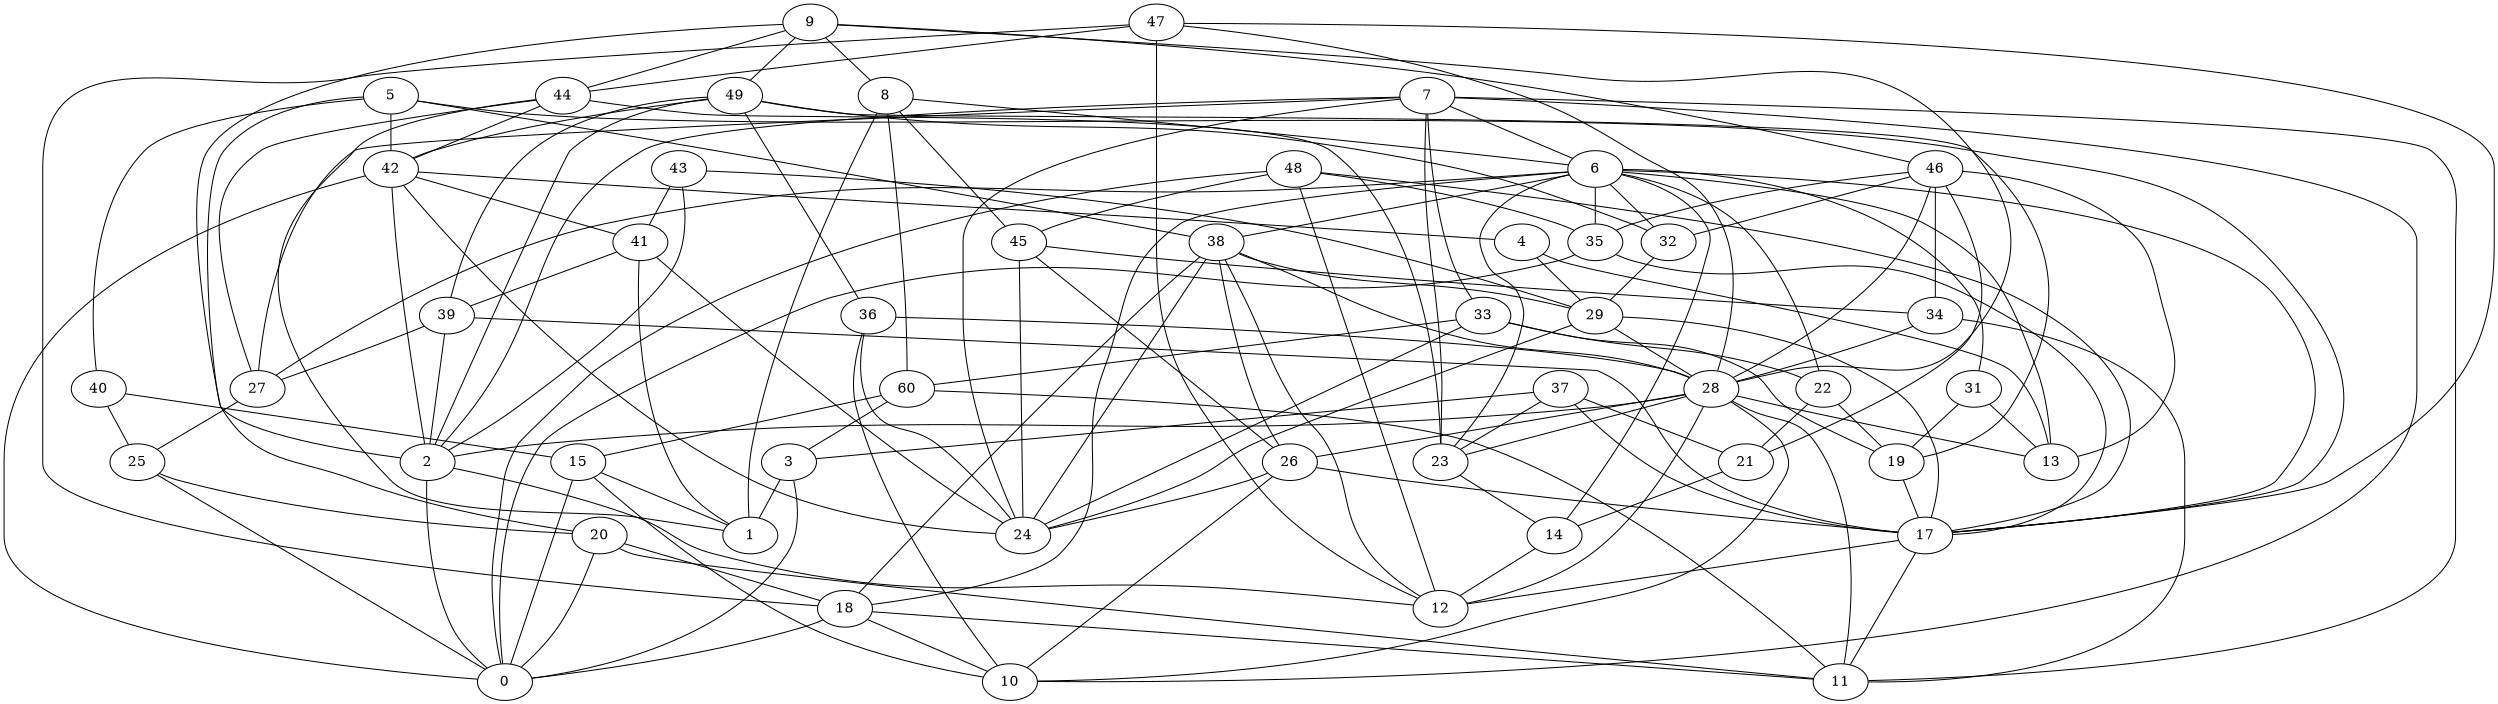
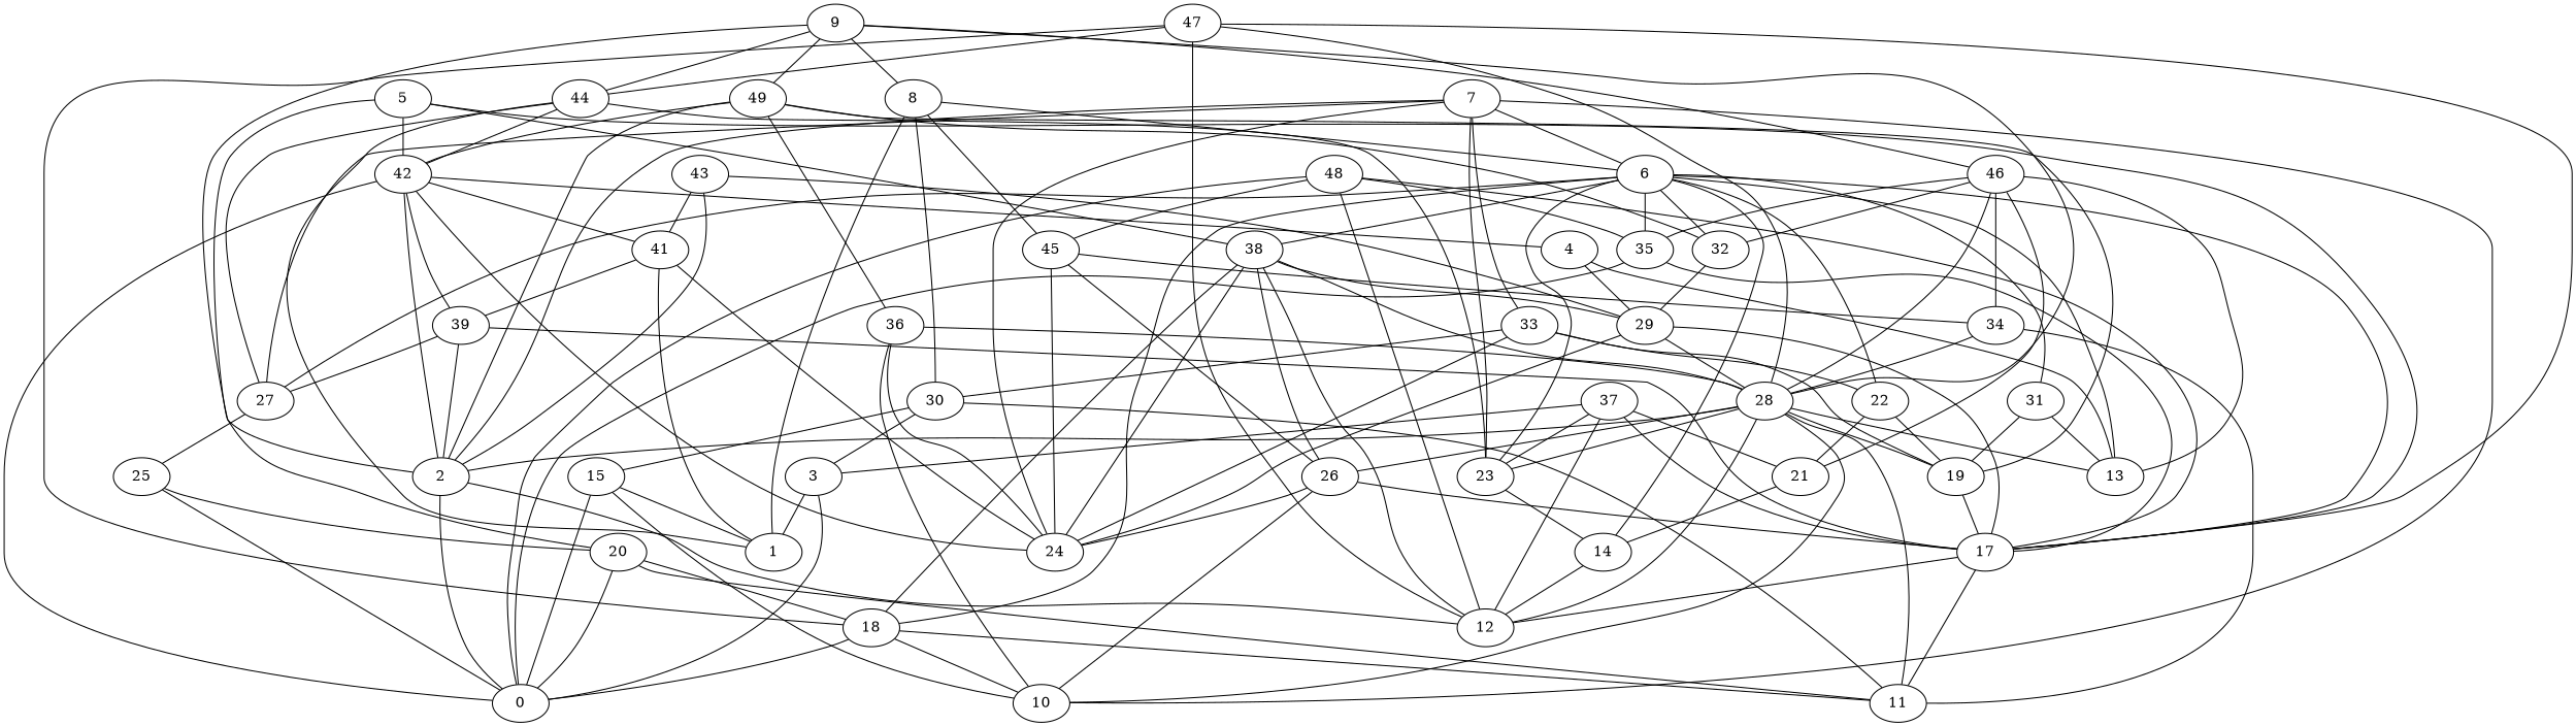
  digraph {
    edge [color=black dir=none]
    37
    12
    3
    21
    23
    17
    1
    0
    14
    11
    31
    19
    13
    4
    29
    24
    28
    43
    2
    38
    41
    18
    26
    39
    10
    8
-   30 [label=60]
+   30
    45
    6
    15
    34
    35
    32
    27
    22
    36
    25
    20
    46
    7
    49
    42
    33
    9
    44
    48
    5
-   40
    47
    subgraph sub_1 {
      37
      12
      3
      21
      23
      17
      1
      0
      14
      11
      31
      19
      13
      4
      29
      24
      28
      43
      2
      38
      41
      18
      26
      39
      10
      8
      30
      45
      6
      15
      34
      35
      32
      27
      22
      36
      25
      20
      46
      7
      49
      42
      33
      9
      44
      48
      5
-     40
      47
    }
+   37 -> 12
    37 -> 3
    37 -> 21
    37 -> 23
    37 -> 17
    3 -> 1
    3 -> 0
    21 -> 14
    23 -> 14
    17 -> 12
    17 -> 11
    14 -> 12
    31 -> 19
    31 -> 13
    19 -> 17
    4 -> 13
    4 -> 29
    29 -> 17
    29 -> 24
    29 -> 28
    28 -> 12
    28 -> 23
    28 -> 11
+   28 -> 19
    28 -> 13
    28 -> 2
    28 -> 26
    28 -> 10
    43 -> 29
    43 -> 2
    43 -> 41
    2 -> 12
    2 -> 0
    38 -> 12
    38 -> 29
    38 -> 24
    38 -> 28
    38 -> 18
    38 -> 26
    41 -> 1
    41 -> 24
    41 -> 39
    18 -> 0
    18 -> 11
    18 -> 10
    26 -> 17
    26 -> 24
    26 -> 10
    39 -> 17
    39 -> 2
    39 -> 27
    8 -> 1
    8 -> 30
    8 -> 45
    8 -> 6
    30 -> 3
    30 -> 11
    30 -> 15
    45 -> 24
    45 -> 26
    45 -> 34
    6 -> 23
    6 -> 17
    6 -> 14
    6 -> 31
    6 -> 13
    6 -> 38
    6 -> 18
    6 -> 35
    6 -> 32
    6 -> 27
    6 -> 22
    15 -> 1
    15 -> 0
    15 -> 10
    34 -> 11
    34 -> 28
    35 -> 17
    35 -> 0
    32 -> 29
    27 -> 25
    22 -> 21
    22 -> 19
    36 -> 24
    36 -> 28
    36 -> 10
    25 -> 0
    25 -> 20
    20 -> 0
    20 -> 11
    20 -> 18
    46 -> 21
    46 -> 13
    46 -> 28
    46 -> 34
    46 -> 35
    46 -> 32
    7 -> 23
-   7 -> 11
    7 -> 24
    7 -> 2
    7 -> 10
    7 -> 6
    7 -> 27
    7 -> 33
    49 -> 19
    49 -> 2
    49 -> 32
    49 -> 36
    49 -> 42
    42 -> 0
    42 -> 4
    42 -> 24
    42 -> 2
    42 -> 41
-   49 -> 39
+   42 -> 39
    33 -> 19
    33 -> 24
    33 -> 30
    33 -> 22
    9 -> 28
    9 -> 2
    9 -> 8
    9 -> 46
    9 -> 49
    9 -> 44
    44 -> 23
    44 -> 1
    44 -> 27
    44 -> 42
    48 -> 12
    48 -> 17
    48 -> 0
    48 -> 45
    48 -> 35
    5 -> 17
    5 -> 38
    5 -> 20
    5 -> 42
-   5 -> 40
-   40 -> 15
-   40 -> 25
    47 -> 12
    47 -> 17
    47 -> 28
    47 -> 18
    47 -> 44
  }
